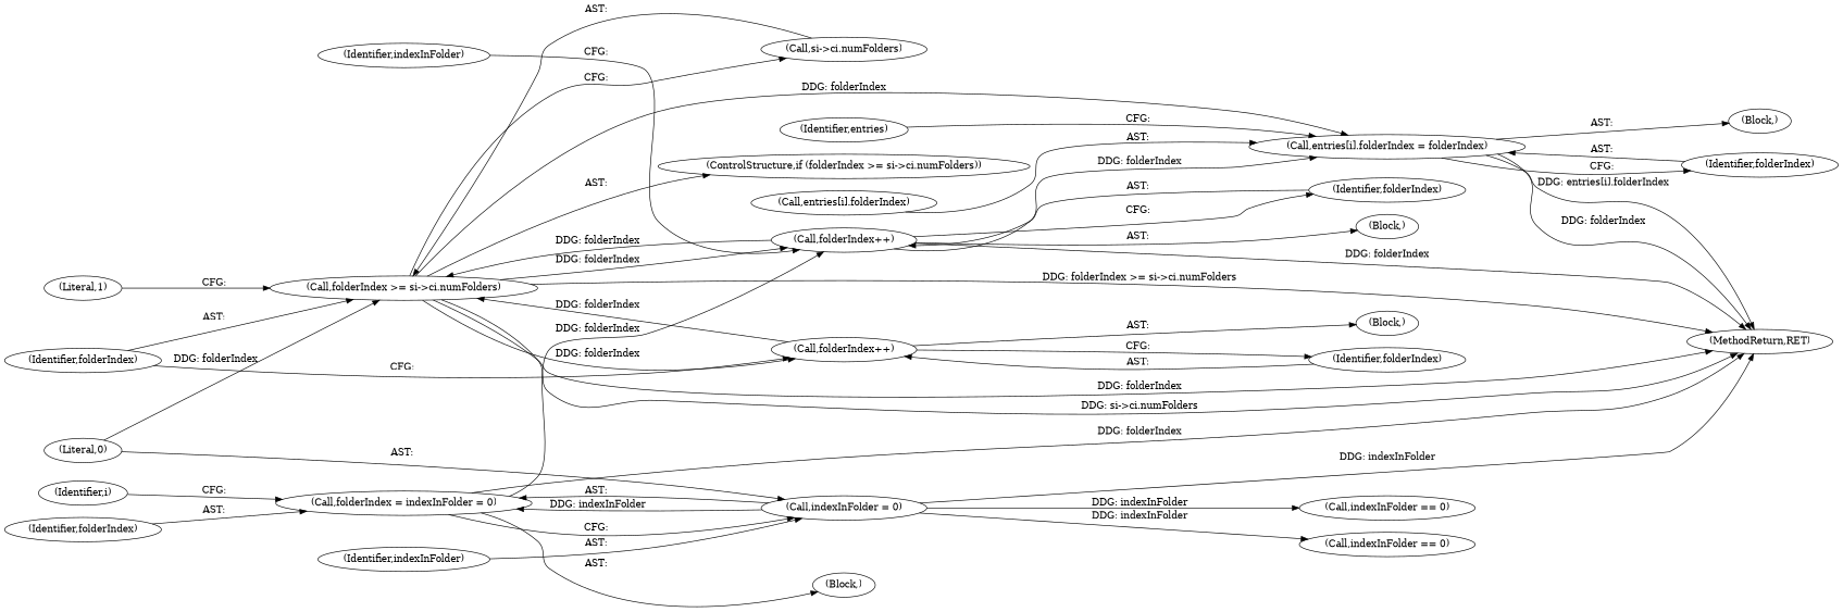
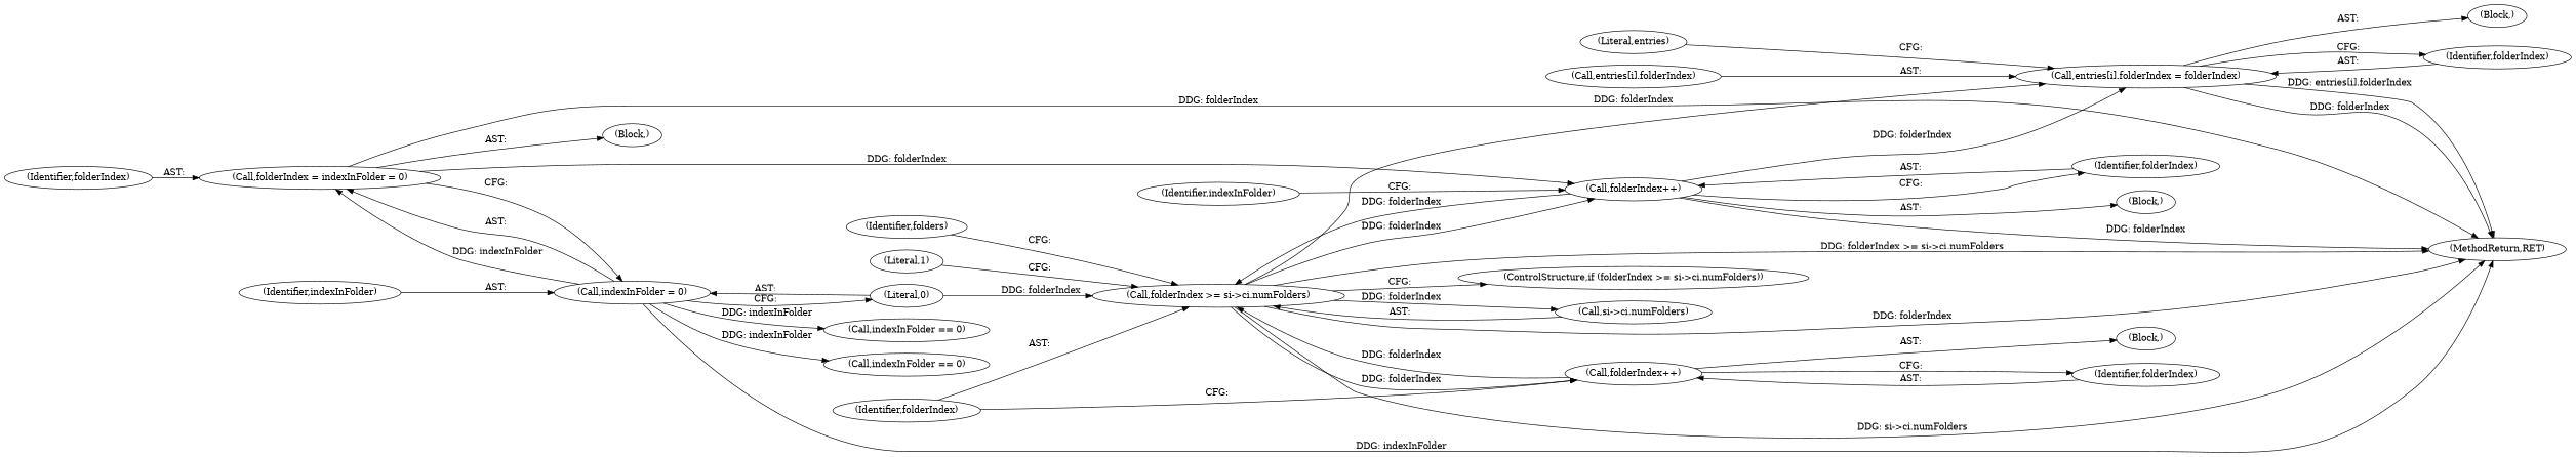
  digraph {
    fontname="DejaVu Serif"
    rankdir=LR
    node [fontname="DejaVu Serif"]
    edge [fontname="DejaVu Serif"]
    n1 [label="(Call,entries[i].folderIndex = folderIndex)"]
    n2 [label="(Block,)"]
    n3 [label="(Identifier,folderIndex)"]
    n4 [label="(MethodReturn,RET)"]
    n5 [label="(Call,folderIndex >= si->ci.numFolders)"]
    n6 [label="(Call,folderIndex++)"]
    n7 [label="(Call,folderIndex++)"]
    n8 [label="(ControlStructure,if (folderIndex >= si->ci.numFolders))"]
    n9 [label="(Call,si->ci.numFolders)"]
    n10 [label="(Block,)"]
    n11 [label="(Identifier,folderIndex)"]
    n12 [label="(Identifier,folderIndex)"]
    n13 [label="(Block,)"]
    n14 [label="(Call,folderIndex = indexInFolder = 0)"]
    n15 [label="(Call,indexInFolder = 0)"]
    n16 [label="(Block,)"]
    n17 [label="(Call,indexInFolder == 0)"]
    n18 [label="(Literal,0)"]
    n19 [label="(Call,indexInFolder == 0)"]
    n20 [label="(Identifier,indexInFolder)"]
    n21 [label="(Identifier,folderIndex)"]
    n22 [label="(Identifier,indexInFolder)"]
    n23 [label="(Identifier,folderIndex)"]
-   n25 [label="(Identifier,entries)"]
-   n26 [label="(Identifier,i)"]
+   n24 [label="(Identifier,folders)"]
+   n25 [label="(Literal,entries)"]
    n27 [label="(Literal,1)"]
    n28 [label="(Call,entries[i].folderIndex)"]
    n1 -> n2 [label="AST: "]
    n1 -> n3 [label="CFG: "]
    n1 -> n4 [label="DDG: folderIndex"]
    n1 -> n4 [label="DDG: entries[i].folderIndex"]
    n3 -> n1 [label="AST: "]
    n5 -> n1 [label="DDG: folderIndex"]
    n5 -> n4 [label="DDG: folderIndex"]
    n5 -> n4 [label="DDG: si->ci.numFolders"]
    n5 -> n4 [label="DDG: folderIndex >= si->ci.numFolders"]
    n5 -> n6 [label="DDG: folderIndex"]
    n5 -> n7 [label="DDG: folderIndex"]
-   n5 -> n8 [label="AST: "]
-   n5 -> n9 [label="CFG: "]
+   n5 -> n8 [label="CFG: "]
+   n5 -> n9 [label="DDG: folderIndex"]
    n6 -> n5 [label="DDG: folderIndex"]
    n6 -> n10 [label="AST: "]
    n6 -> n11 [label="CFG: "]
    n7 -> n1 [label="DDG: folderIndex"]
    n7 -> n4 [label="DDG: folderIndex"]
    n7 -> n5 [label="DDG: folderIndex"]
    n7 -> n12 [label="CFG: "]
    n7 -> n13 [label="AST: "]
    n9 -> n5 [label="AST: "]
    n11 -> n6 [label="AST: "]
    n12 -> n7 [label="AST: "]
    n14 -> n4 [label="DDG: folderIndex"]
    n14 -> n7 [label="DDG: folderIndex"]
    n14 -> n15 [label="CFG: "]
    n14 -> n16 [label="AST: "]
    n15 -> n4 [label="DDG: indexInFolder"]
    n15 -> n14 [label="AST: "]
    n15 -> n14 [label="DDG: indexInFolder"]
    n15 -> n17 [label="DDG: indexInFolder"]
+   n15 -> n18 [label="CFG: "]
    n15 -> n19 [label="DDG: indexInFolder"]
    n18 -> n5 [label="DDG: folderIndex"]
    n18 -> n15 [label="AST: "]
    n20 -> n7 [label="CFG: "]
    n21 -> n14 [label="AST: "]
    n22 -> n15 [label="AST: "]
    n23 -> n5 [label="AST: "]
    n23 -> n6 [label="CFG: "]
+   n24 -> n5 [label="CFG: "]
    n25 -> n1 [label="CFG: "]
-   n26 -> n14 [label="CFG: "]
    n27 -> n5 [label="CFG: "]
    n28 -> n1 [label="AST: "]
  }
